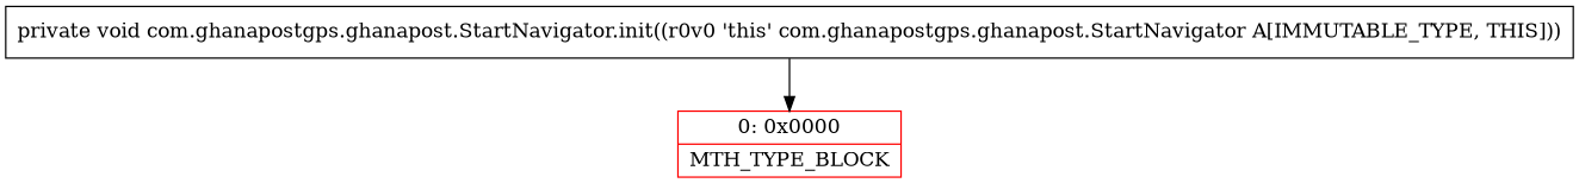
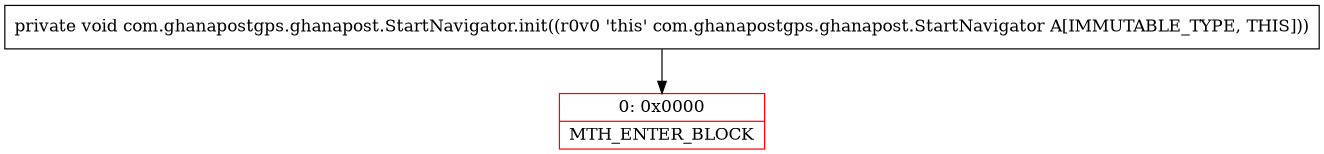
  digraph {
    node [shape=record]
-   n1 [color=red label="{0\:\ 0x0000|MTH_TYPE_BLOCK\l}"]
+   n1 [color=red label="{0\:\ 0x0000|MTH_ENTER_BLOCK\l}"]
    n2 [label="{private void com.ghanapostgps.ghanapost.StartNavigator.init((r0v0 'this' com.ghanapostgps.ghanapost.StartNavigator A[IMMUTABLE_TYPE, THIS])) }"]
    subgraph cluster_1 {
      label="R(0)"
    }
    n2 -> n1
  }
